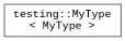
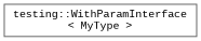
  digraph {
    rankdir=LR
    fontname="Liberation Mono"
-   n1 [color=grey40 fillcolor=white fontname="Liberation Mono" fontsize=10 height=0.2 label="testing::MyType\l\< MyType \>" shape=box style=filled width=0.4]
+   n1 [color=grey40 fillcolor=white fontname="Liberation Mono" fontsize=10 height=0.2 label="testing::WithParamInterface\l\< MyType \>" shape=box style=filled width=0.4]
  }
